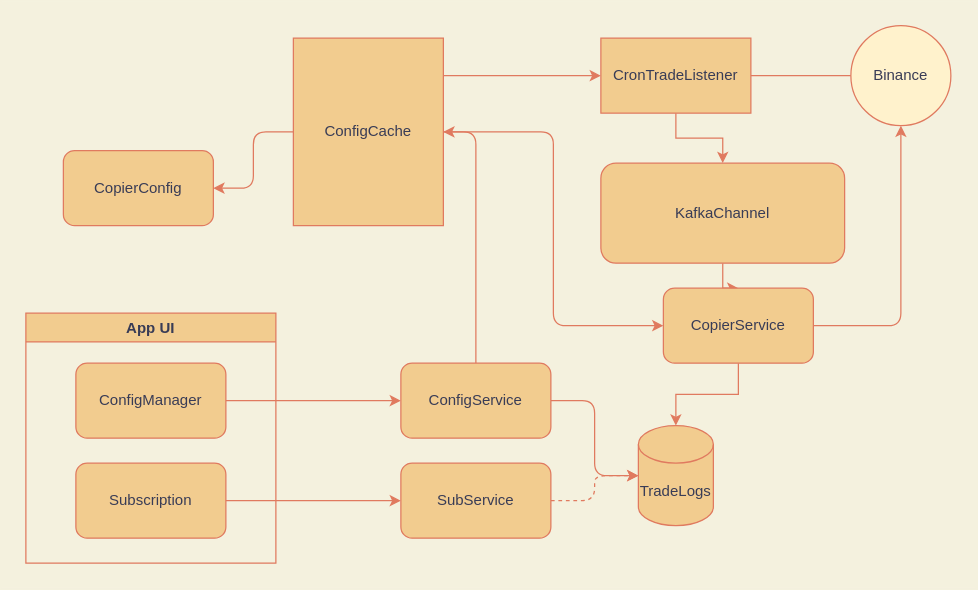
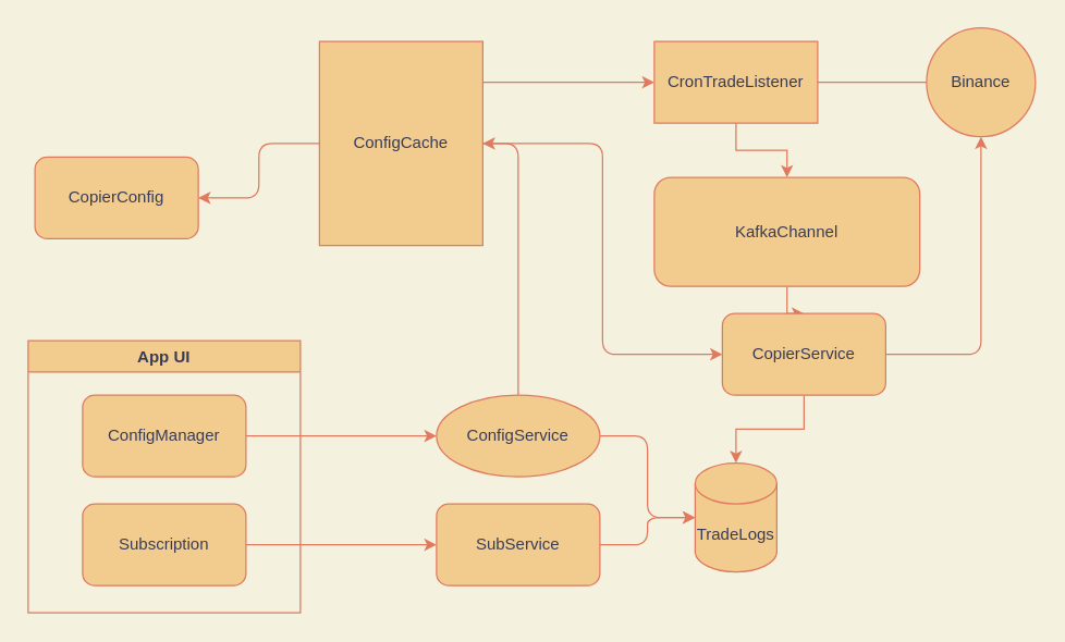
  <mxCell id="0" />
  <mxCell id="1" parent="0" />
- <mxCell id="2" value="CopierConfig" style="rounded=1;whiteSpace=wrap;html=1;fillColor=#F2CC8F;strokeColor=#E07A5F;fontColor=#393C56;" vertex="1" parent="1"><mxGeometry x="50" y="120" width="120" height="60" as="geometry" /></mxCell>
+ <mxCell id="2" value="CopierConfig" style="rounded=1;whiteSpace=wrap;html=1;fillColor=#F2CC8F;strokeColor=#E07A5F;fontColor=#393C56;" vertex="1" parent="1"><mxGeometry x="25" y="115" width="120" height="60" as="geometry" /></mxCell>
  <mxCell id="3" style="edgeStyle=orthogonalEdgeStyle;rounded=1;orthogonalLoop=1;jettySize=auto;html=1;entryX=1;entryY=0.5;entryDx=0;entryDy=0;labelBackgroundColor=#F4F1DE;strokeColor=#E07A5F;fontColor=#393C56;" edge="1" parent="1" source="6" target="2"><mxGeometry relative="1" as="geometry" /></mxCell>
  <mxCell id="4" style="edgeStyle=orthogonalEdgeStyle;rounded=1;orthogonalLoop=1;jettySize=auto;html=1;entryX=0;entryY=0.5;entryDx=0;entryDy=0;labelBackgroundColor=#F4F1DE;strokeColor=#E07A5F;fontColor=#393C56;" edge="1" parent="1" source="6" target="18"><mxGeometry relative="1" as="geometry"><Array as="points"><mxPoint x="380" y="60" /><mxPoint x="380" y="60" /></Array></mxGeometry></mxCell>
  <mxCell id="5" style="edgeStyle=orthogonalEdgeStyle;curved=0;rounded=1;sketch=0;orthogonalLoop=1;jettySize=auto;html=1;entryX=0;entryY=0.5;entryDx=0;entryDy=0;fontColor=#393C56;strokeColor=#E07A5F;fillColor=#F2CC8F;" edge="1" parent="1" source="6" target="25"><mxGeometry relative="1" as="geometry" /></mxCell>
  <mxCell id="6" value="ConfigCache" style="rounded=0;whiteSpace=wrap;html=1;fillColor=#F2CC8F;strokeColor=#E07A5F;fontColor=#393C56;" vertex="1" parent="1"><mxGeometry x="234" y="30" width="120" height="150" as="geometry" /></mxCell>
  <mxCell id="7" style="edgeStyle=orthogonalEdgeStyle;rounded=1;orthogonalLoop=1;jettySize=auto;html=1;entryX=0;entryY=0.5;entryDx=0;entryDy=0;exitX=1;exitY=0.5;exitDx=0;exitDy=0;labelBackgroundColor=#F4F1DE;strokeColor=#E07A5F;fontColor=#393C56;" edge="1" parent="1" source="9" target="13"><mxGeometry relative="1" as="geometry" /></mxCell>
  <mxCell id="8" value="App UI" style="swimlane;fillColor=#F2CC8F;strokeColor=#E07A5F;fontColor=#393C56;" vertex="1" parent="1"><mxGeometry x="20" y="250" width="200" height="200" as="geometry" /></mxCell>
  <mxCell id="9" value="ConfigManager" style="rounded=1;whiteSpace=wrap;html=1;fillColor=#F2CC8F;strokeColor=#E07A5F;fontColor=#393C56;" vertex="1" parent="8"><mxGeometry x="40" y="40" width="120" height="60" as="geometry" /></mxCell>
  <mxCell id="10" value="Subscription" style="rounded=1;whiteSpace=wrap;html=1;fillColor=#F2CC8F;strokeColor=#E07A5F;fontColor=#393C56;" vertex="1" parent="8"><mxGeometry x="40" y="120" width="120" height="60" as="geometry" /></mxCell>
  <mxCell id="11" style="edgeStyle=orthogonalEdgeStyle;rounded=1;orthogonalLoop=1;jettySize=auto;html=1;entryX=1;entryY=0.5;entryDx=0;entryDy=0;labelBackgroundColor=#F4F1DE;strokeColor=#E07A5F;fontColor=#393C56;" edge="1" parent="1" source="13" target="6"><mxGeometry relative="1" as="geometry" /></mxCell>
  <mxCell id="12" style="edgeStyle=orthogonalEdgeStyle;rounded=1;orthogonalLoop=1;jettySize=auto;html=1;entryX=0;entryY=0.5;entryDx=0;entryDy=0;entryPerimeter=0;labelBackgroundColor=#F4F1DE;strokeColor=#E07A5F;fontColor=#393C56;" edge="1" parent="1" source="13" target="26"><mxGeometry relative="1" as="geometry" /></mxCell>
- <mxCell id="13" value="ConfigService" style="rounded=1;whiteSpace=wrap;html=1;fillColor=#F2CC8F;strokeColor=#E07A5F;fontColor=#393C56;" vertex="1" parent="1"><mxGeometry x="320" y="290" width="120" height="60" as="geometry" /></mxCell>
- <mxCell id="14" style="edgeStyle=orthogonalEdgeStyle;rounded=1;orthogonalLoop=1;jettySize=auto;html=1;entryX=0;entryY=0.5;entryDx=0;entryDy=0;entryPerimeter=0;labelBackgroundColor=#F4F1DE;strokeColor=#E07A5F;fontColor=#393C56;dashed=1;" edge="1" parent="1" source="15" target="26"><mxGeometry relative="1" as="geometry" /></mxCell>
+ <mxCell id="13" value="ConfigService" style="ellipse;whiteSpace=wrap;html=1;fillColor=#F2CC8F;strokeColor=#E07A5F;fontColor=#393C56;" vertex="1" parent="1"><mxGeometry x="320" y="290" width="120" height="60" as="geometry" /></mxCell>
+ <mxCell id="14" style="edgeStyle=orthogonalEdgeStyle;rounded=1;orthogonalLoop=1;jettySize=auto;html=1;entryX=0;entryY=0.5;entryDx=0;entryDy=0;entryPerimeter=0;labelBackgroundColor=#F4F1DE;strokeColor=#E07A5F;fontColor=#393C56;" edge="1" parent="1" source="15" target="26"><mxGeometry relative="1" as="geometry" /></mxCell>
  <mxCell id="15" value="SubService" style="rounded=1;whiteSpace=wrap;html=1;fillColor=#F2CC8F;strokeColor=#E07A5F;fontColor=#393C56;" vertex="1" parent="1"><mxGeometry x="320" y="370" width="120" height="60" as="geometry" /></mxCell>
  <mxCell id="16" style="edgeStyle=orthogonalEdgeStyle;rounded=1;orthogonalLoop=1;jettySize=auto;html=1;entryX=0;entryY=0.5;entryDx=0;entryDy=0;labelBackgroundColor=#F4F1DE;strokeColor=#E07A5F;fontColor=#393C56;" edge="1" parent="1" source="10" target="15"><mxGeometry relative="1" as="geometry" /></mxCell>
  <mxCell id="17" style="edgeStyle=orthogonalEdgeStyle;rounded=0;orthogonalLoop=1;jettySize=auto;html=1;entryX=0.5;entryY=0;entryDx=0;entryDy=0;labelBackgroundColor=#F4F1DE;strokeColor=#E07A5F;fontColor=#393C56;" edge="1" parent="1" source="18" target="22"><mxGeometry relative="1" as="geometry" /></mxCell>
  <mxCell id="18" value="CronTradeListener" style="rounded=0;whiteSpace=wrap;html=1;fillColor=#F2CC8F;strokeColor=#E07A5F;fontColor=#393C56;" vertex="1" parent="1"><mxGeometry x="480" y="30" width="120" height="60" as="geometry" /></mxCell>
  <mxCell id="19" style="edgeStyle=orthogonalEdgeStyle;rounded=1;orthogonalLoop=1;jettySize=auto;html=1;entryX=1;entryY=0.5;entryDx=0;entryDy=0;labelBackgroundColor=#F4F1DE;strokeColor=#E07A5F;fontColor=#393C56;endArrow=none;" edge="1" parent="1" source="20" target="18"><mxGeometry relative="1" as="geometry" /></mxCell>
- <mxCell id="20" value="Binance" style="ellipse;whiteSpace=wrap;html=1;aspect=fixed;fillColor=#fff2cc;strokeColor=#E07A5F;fontColor=#393C56;" vertex="1" parent="1"><mxGeometry x="680" y="20" width="80" height="80" as="geometry" /></mxCell>
+ <mxCell id="20" value="Binance" style="ellipse;whiteSpace=wrap;html=1;aspect=fixed;fillColor=#F2CC8F;strokeColor=#E07A5F;fontColor=#393C56;" vertex="1" parent="1"><mxGeometry x="680" y="20" width="80" height="80" as="geometry" /></mxCell>
  <mxCell id="21" style="edgeStyle=orthogonalEdgeStyle;rounded=0;orthogonalLoop=1;jettySize=auto;html=1;entryX=0.5;entryY=0;entryDx=0;entryDy=0;labelBackgroundColor=#F4F1DE;strokeColor=#E07A5F;fontColor=#393C56;" edge="1" parent="1" source="22" target="25"><mxGeometry relative="1" as="geometry" /></mxCell>
  <mxCell id="22" value="KafkaChannel" style="rounded=1;whiteSpace=wrap;html=1;fillColor=#F2CC8F;strokeColor=#E07A5F;fontColor=#393C56;" vertex="1" parent="1"><mxGeometry x="480" y="130" width="195" height="80" as="geometry" /></mxCell>
  <mxCell id="23" style="edgeStyle=orthogonalEdgeStyle;rounded=1;orthogonalLoop=1;jettySize=auto;html=1;entryX=0.5;entryY=1;entryDx=0;entryDy=0;labelBackgroundColor=#F4F1DE;strokeColor=#E07A5F;fontColor=#393C56;" edge="1" parent="1" source="25" target="20"><mxGeometry relative="1" as="geometry" /></mxCell>
  <mxCell id="24" style="edgeStyle=orthogonalEdgeStyle;rounded=0;orthogonalLoop=1;jettySize=auto;html=1;entryX=0.5;entryY=0;entryDx=0;entryDy=0;entryPerimeter=0;labelBackgroundColor=#F4F1DE;strokeColor=#E07A5F;fontColor=#393C56;" edge="1" parent="1" source="25" target="26"><mxGeometry relative="1" as="geometry" /></mxCell>
  <mxCell id="25" value="CopierService" style="rounded=1;whiteSpace=wrap;html=1;fillColor=#F2CC8F;strokeColor=#E07A5F;fontColor=#393C56;" vertex="1" parent="1"><mxGeometry x="530" y="230" width="120" height="60" as="geometry" /></mxCell>
  <mxCell id="26" value="TradeLogs" style="shape=cylinder3;whiteSpace=wrap;html=1;boundedLbl=1;backgroundOutline=1;size=15;fillColor=#F2CC8F;strokeColor=#E07A5F;fontColor=#393C56;" vertex="1" parent="1"><mxGeometry x="510" y="340" width="60" height="80" as="geometry" /></mxCell>
